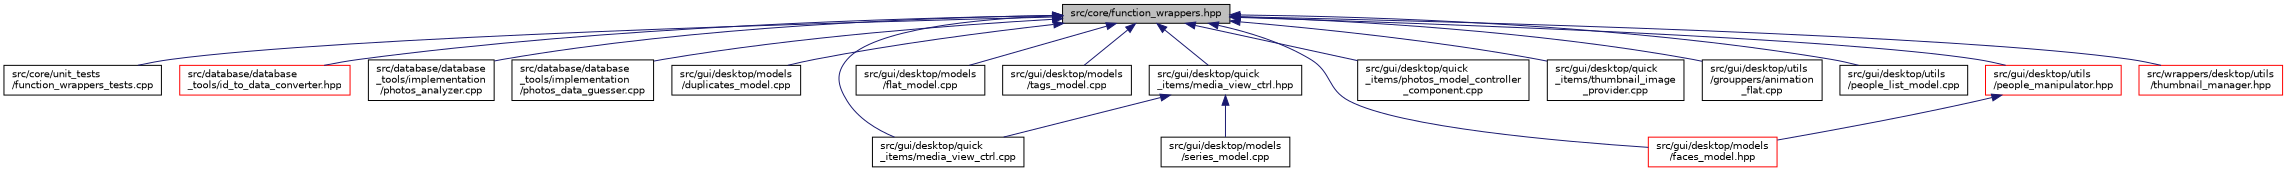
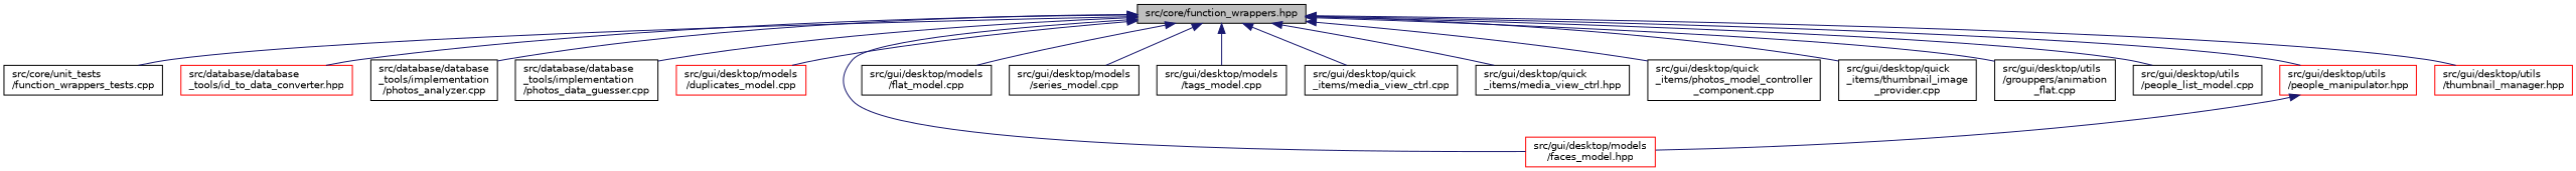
  digraph {
    node [color=black fillcolor=white fontname=Helvetica fontsize=10 shape=record style=filled]
    edge [color=midnightblue dir=back fontname=Helvetica fontsize=10 labelfontname=Helvetica labelfontsize=10 style=solid]
    n1 [fillcolor=grey75 fontcolor=black height=0.2 label="src/core/function_wrappers.hpp" width=0.4]
    n2 [height=0.2 label="src/core/unit_tests\l/function_wrappers_tests.cpp" width=0.4]
    n3 [color=red height=0.2 label="src/database/database\l_tools/id_to_data_converter.hpp" width=0.4]
    n4 [height=0.2 label="src/database/database\l_tools/implementation\l/photos_analyzer.cpp" width=0.4]
    n5 [height=0.2 label="src/database/database\l_tools/implementation\l/photos_data_guesser.cpp" width=0.4]
-   n6 [height=0.2 label="src/gui/desktop/models\l/duplicates_model.cpp" width=0.4]
+   n6 [color=red height=0.2 label="src/gui/desktop/models\l/duplicates_model.cpp" width=0.4]
    n7 [color=red height=0.2 label="src/gui/desktop/models\l/faces_model.hpp" width=0.4]
    n8 [height=0.2 label="src/gui/desktop/models\l/flat_model.cpp" width=0.4]
    n9 [height=0.2 label="src/gui/desktop/models\l/series_model.cpp" width=0.4]
    n10 [height=0.2 label="src/gui/desktop/models\l/tags_model.cpp" width=0.4]
    n11 [height=0.2 label="src/gui/desktop/quick\l_items/media_view_ctrl.cpp" width=0.4]
    n12 [height=0.2 label="src/gui/desktop/quick\l_items/media_view_ctrl.hpp" width=0.4]
    n13 [height=0.2 label="src/gui/desktop/quick\l_items/photos_model_controller\l_component.cpp" width=0.4]
    n14 [height=0.2 label="src/gui/desktop/quick\l_items/thumbnail_image\l_provider.cpp" width=0.4]
    n15 [height=0.2 label="src/gui/desktop/utils\l/grouppers/animation\l_flat.cpp" width=0.4]
    n16 [height=0.2 label="src/gui/desktop/utils\l/people_list_model.cpp" width=0.4]
    n17 [color=red height=0.2 label="src/gui/desktop/utils\l/people_manipulator.hpp" width=0.4]
-   n18 [color=red height=0.2 label="src/wrappers/desktop/utils\l/thumbnail_manager.hpp" width=0.4]
+   n18 [color=red height=0.2 label="src/gui/desktop/utils\l/thumbnail_manager.hpp" width=0.4]
    n1 -> n2
    n1 -> n3
    n1 -> n4
    n1 -> n5
    n1 -> n6
    n1 -> n7
    n1 -> n8
-   n12 -> n9
+   n1 -> n9
    n1 -> n10
    n1 -> n11
    n1 -> n12
    n1 -> n13
    n1 -> n14
    n1 -> n15
    n1 -> n16
    n1 -> n17
    n1 -> n18
-   n12 -> n11
    n17 -> n7
  }
